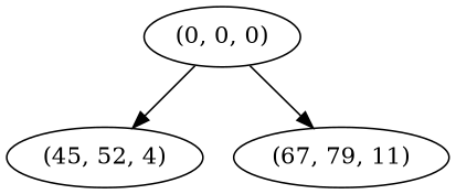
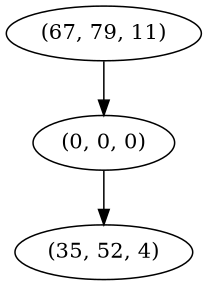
  digraph {
    "(0, 0, 0)"
-   "(45, 52, 4)"
+   "(45, 52, 4)" [label="(35, 52, 4)"]
    n3 [label="(67, 79, 11)"]
    "(0, 0, 0)" -> "(45, 52, 4)"
-   "(0, 0, 0)" -> n3
+   n3 -> "(0, 0, 0)"
  }
